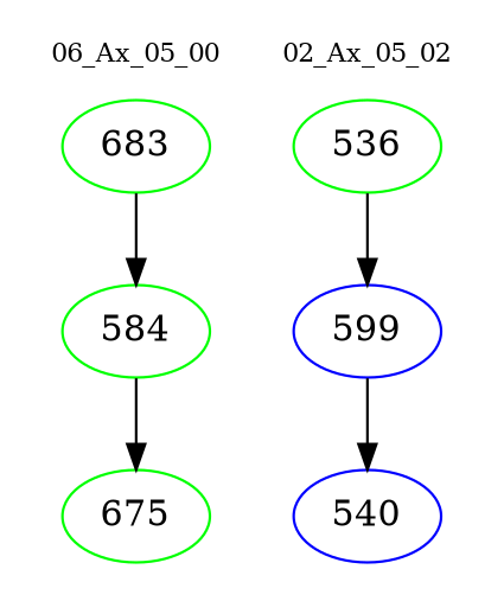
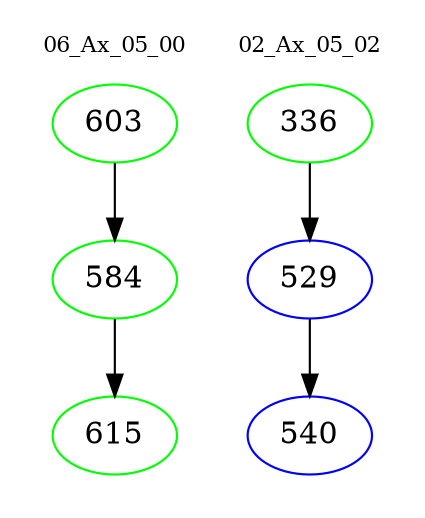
  digraph {
    node [color=green]
    edge [color=black]
-   n1 [label=683]
+   n1 [label=603]
    n2 [label=584]
-   n3 [label=675]
-   n4 [label=536]
-   n5 [color=blue label=599]
+   n3 [label=615]
+   n4 [label=336]
+   n5 [color=blue label=529]
    n6 [color=blue label=540]
    subgraph cluster_1 {
      color=white
      fontsize=10
      label="06_Ax_05_00"
      n1
      n2
      n3
    }
    subgraph cluster_2 {
      color=white
      fontsize=10
      label="02_Ax_05_02"
      n4
      n5
      n6
    }
    n1 -> n2
    n2 -> n3
    n4 -> n5
    n5 -> n6
  }
